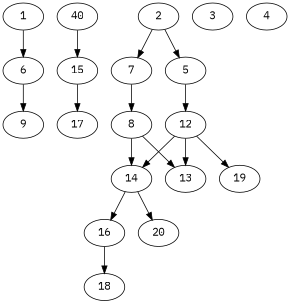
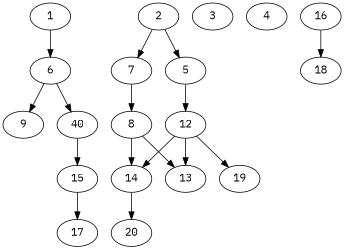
  digraph {
    fontname="IBM Plex Mono"
    node [alpha=0.06 fontname="IBM Plex Mono"]
    edge [fontname="IBM Plex Mono"]
    1 [expect_size=14810112]
    6 [alpha=0.09 expect_size=51852288]
    9 [alpha=0.18 expect_size=28172288]
    n4 [alpha=0.00 expect_size=31918080 label=40]
    15 [expect_size=18145280]
    2 [alpha=0.05 expect_size=24617984]
    5 [alpha=0.04 expect_size=15605760]
    7 [alpha=0.01 expect_size=27071488]
    12 [alpha=0.20 expect_size=18400256]
    8 [alpha=0.13 expect_size=17763328]
    13 [alpha=0.01 expect_size=31184896]
    14 [alpha=0.08 expect_size=42786816]
    19 [alpha=0.00 expect_size=36797440]
    3 [alpha=0.05 expect_size=19690496]
    4 [alpha=0.10 expect_size=17993728]
    17 [alpha=0.20 expect_size=49278976]
    16 [alpha=0.14 expect_size=27020288]
    20 [alpha=0.02 expect_size=31661056]
    18 [alpha=0.07 expect_size=5424128]
    1 -> 6
    6 -> 9
+   6 -> n4
    n4 -> 15
    15 -> 17
    2 -> 5
    2 -> 7
    5 -> 12
    7 -> 8
    12 -> 13
    12 -> 14
    12 -> 19
    8 -> 13
    8 -> 14
-   14 -> 16
    14 -> 20
    16 -> 18
  }
